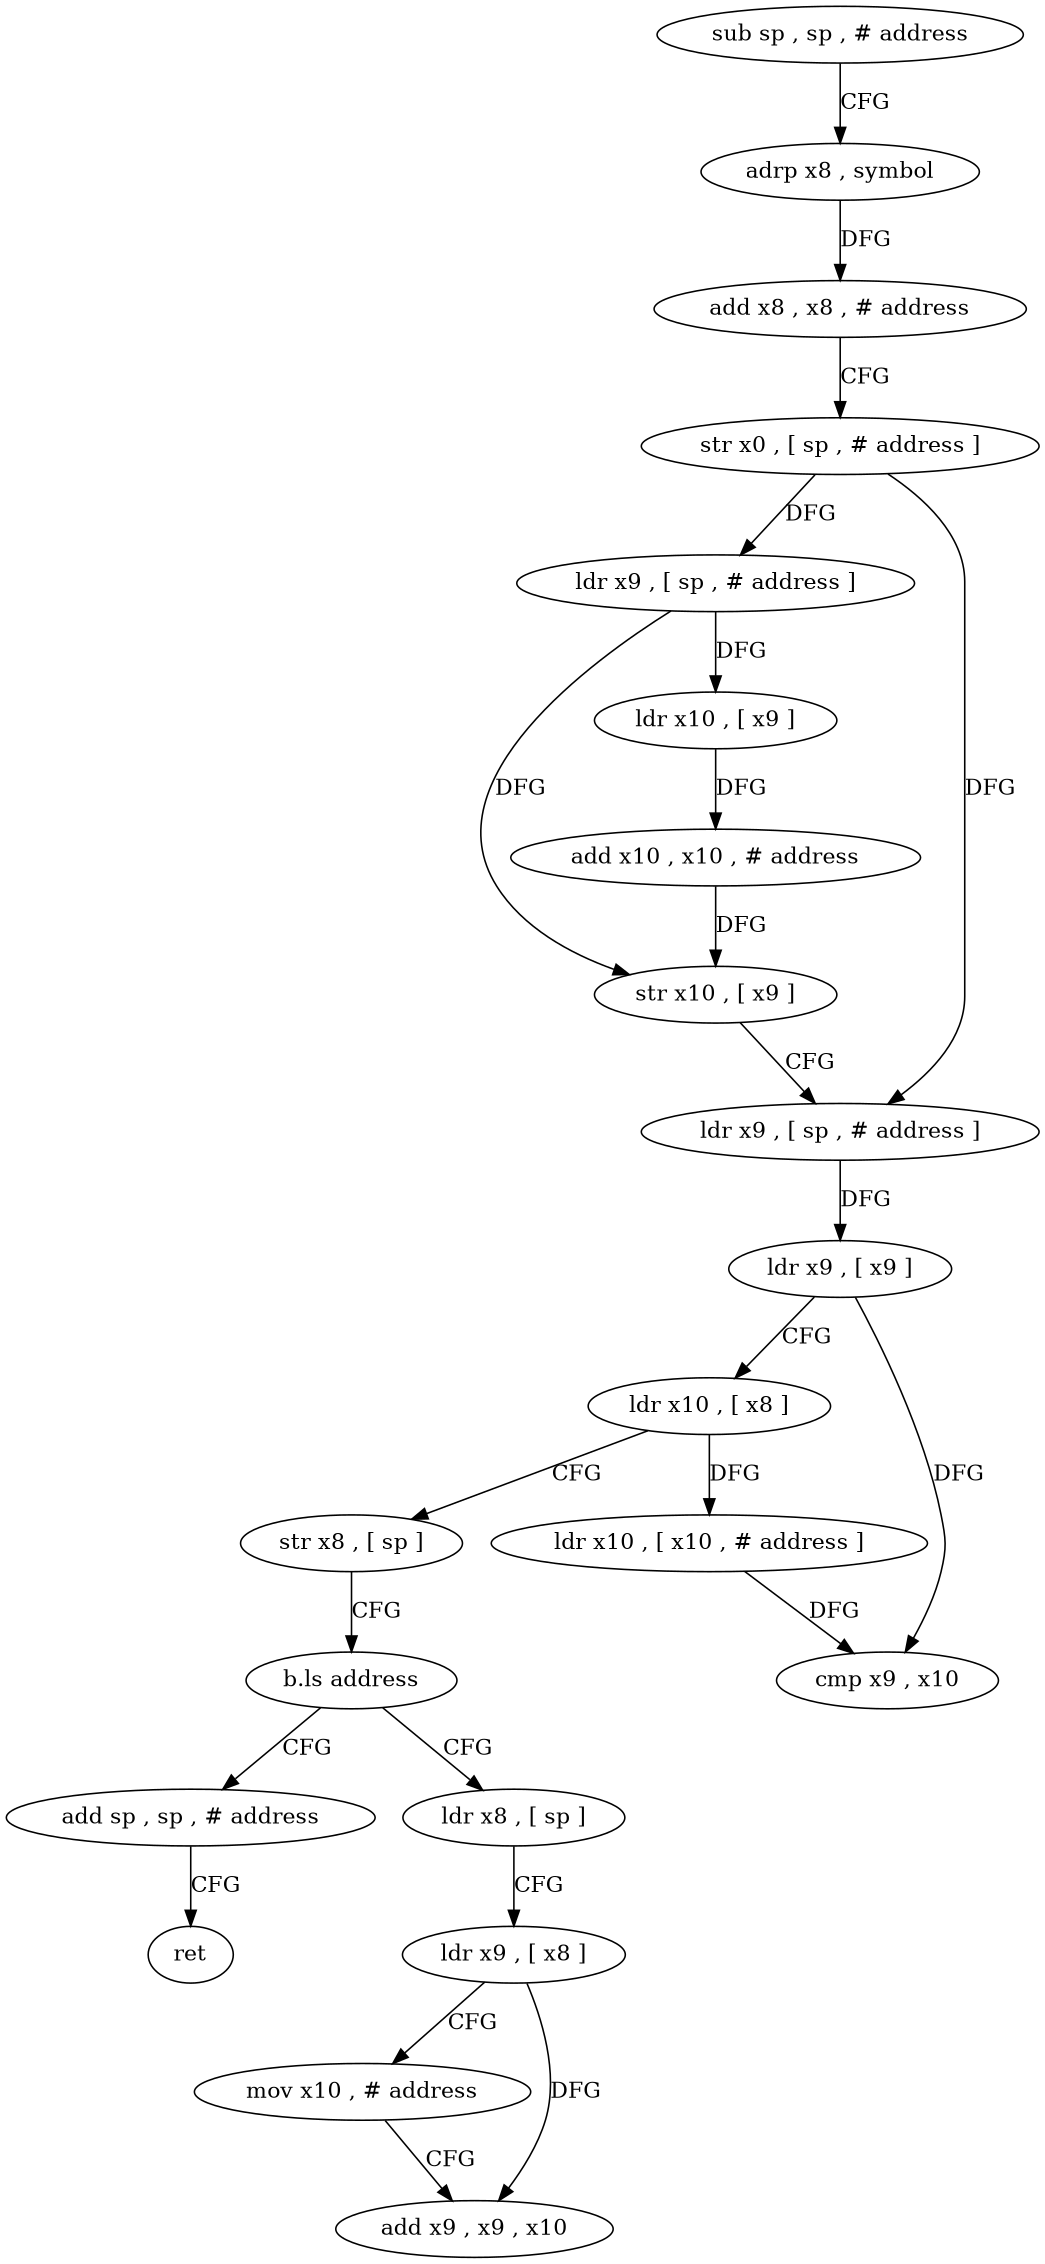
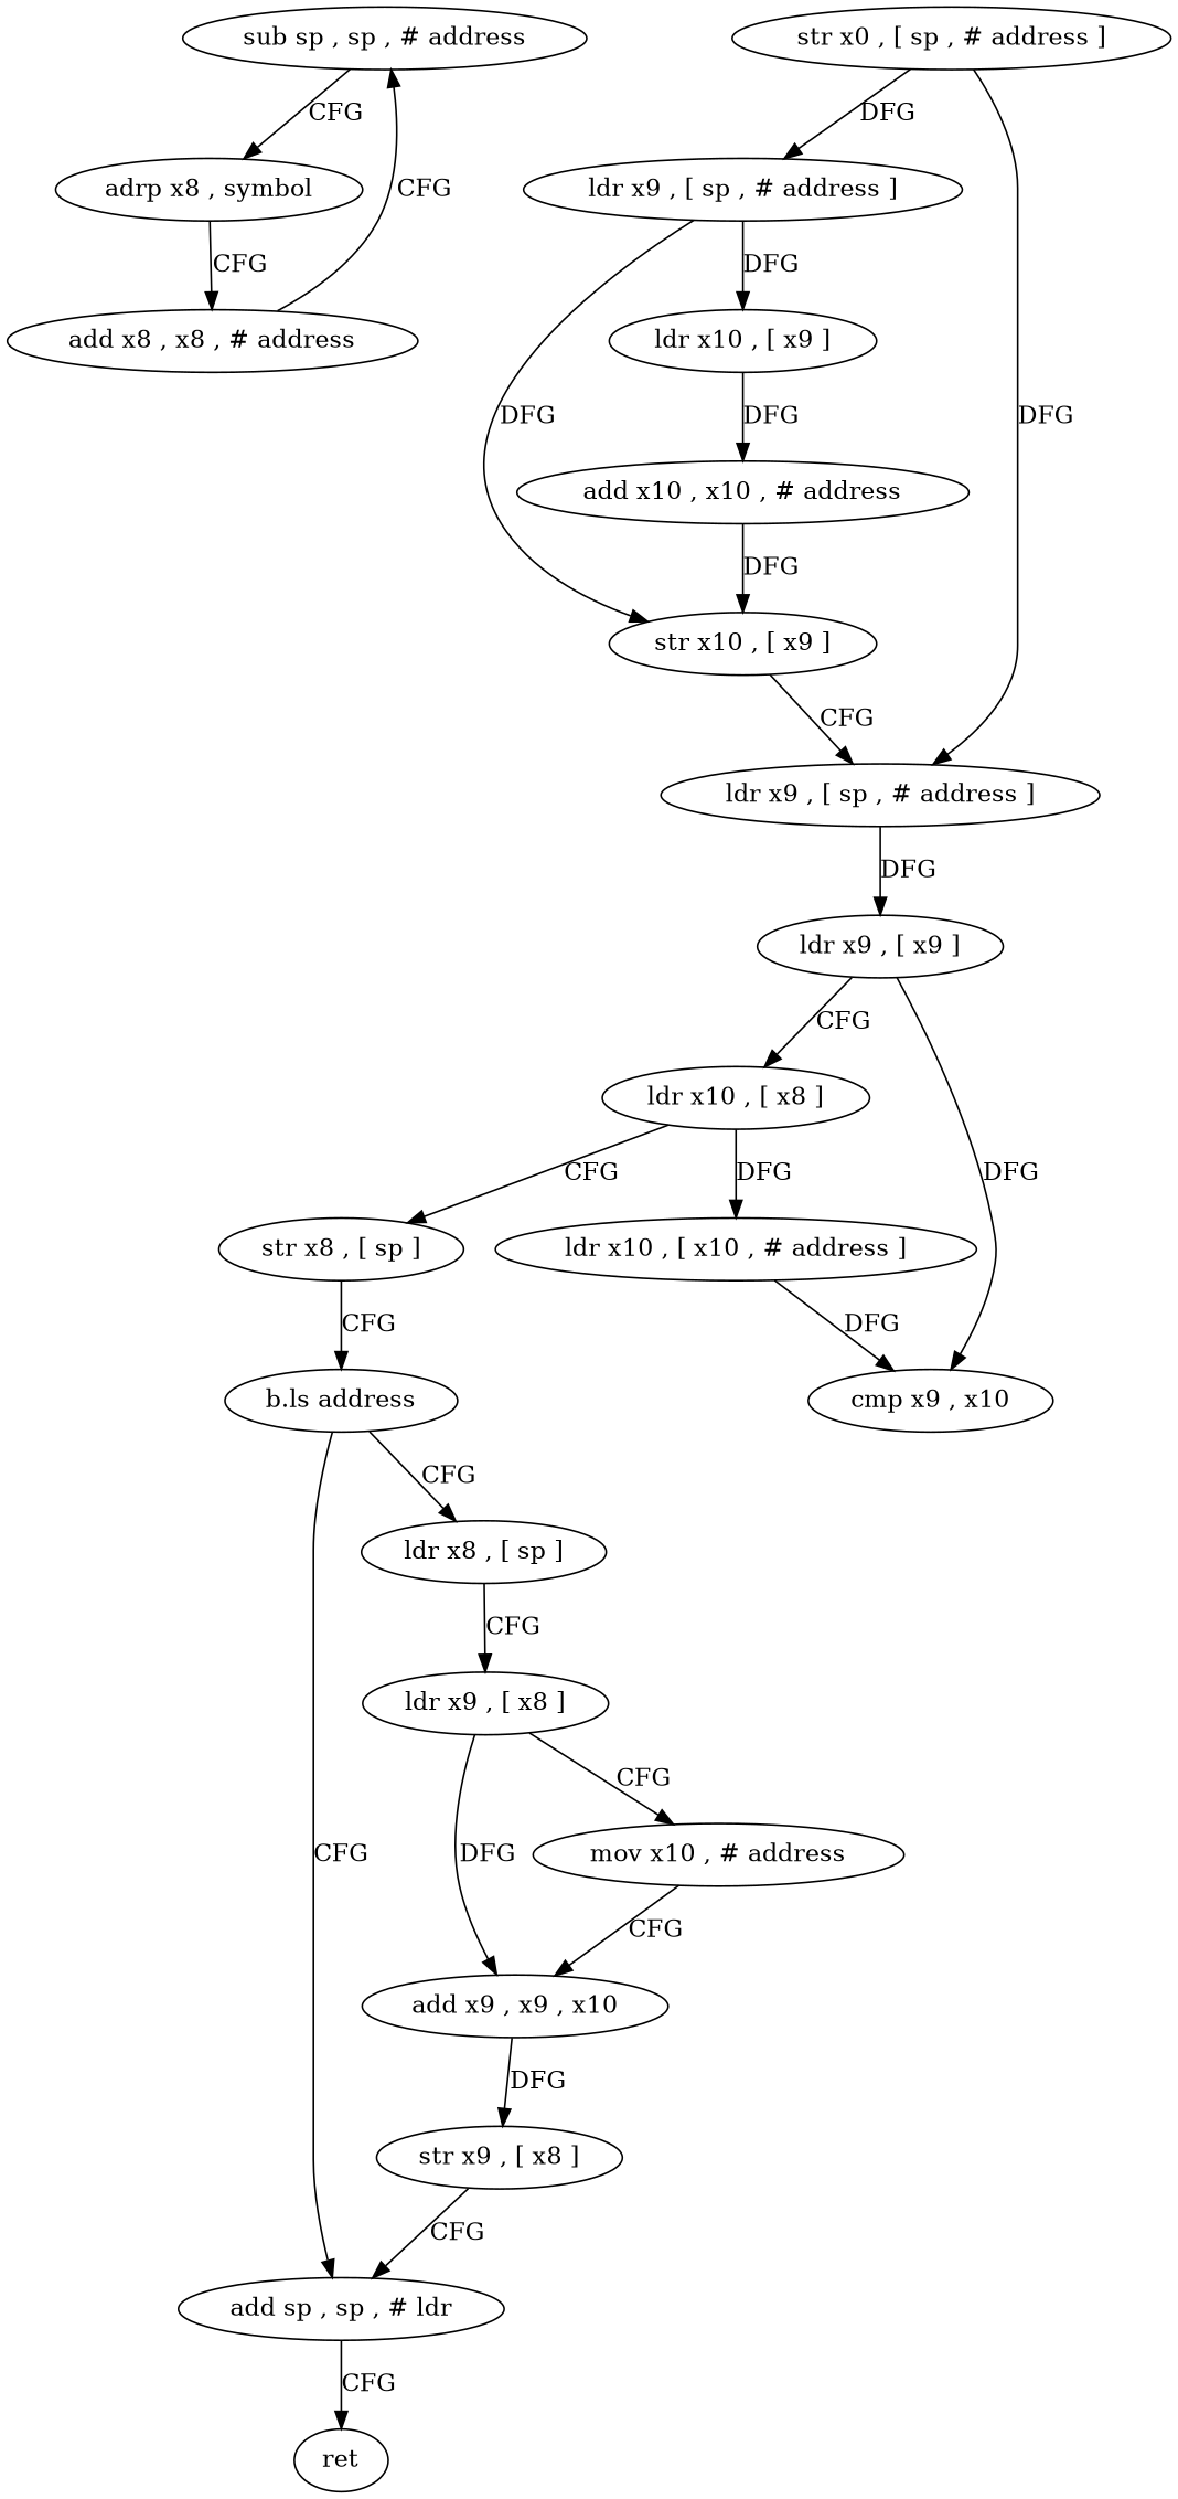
  digraph {
    n1 [label="sub sp , sp , # address"]
    n2 [label="adrp x8 , symbol"]
    n3 [label="add x8 , x8 , # address"]
    n4 [label="str x0 , [ sp , # address ]"]
    n5 [label="ldr x9 , [ sp , # address ]"]
    n6 [label="ldr x9 , [ sp , # address ]"]
    n7 [label="ldr x10 , [ x9 ]"]
    n8 [label="str x10 , [ x9 ]"]
    n9 [label="ldr x9 , [ x9 ]"]
    n10 [label="add x10 , x10 , # address"]
    n11 [label="ldr x10 , [ x8 ]"]
    n12 [label="cmp x9 , x10"]
    n13 [label="ldr x10 , [ x10 , # address ]"]
    n14 [label="str x8 , [ sp ]"]
    n15 [label="b.ls address"]
-   n16 [label="add sp , sp , # address"]
+   n16 [label="add sp , sp , # ldr"]
    n17 [label="ldr x8 , [ sp ]"]
    n18 [label=ret]
    n19 [label="ldr x9 , [ x8 ]"]
    n20 [label="mov x10 , # address"]
    n21 [label="add x9 , x9 , x10"]
+   n22 [label="str x9 , [ x8 ]"]
    n1 -> n2 [label=CFG]
-   n2 -> n3 [label=DFG]
-   n3 -> n4 [label=CFG]
+   n2 -> n3 [label=CFG]
+   n3 -> n1 [label=CFG]
    n4 -> n5 [label=DFG]
    n4 -> n6 [label=DFG]
    n5 -> n7 [label=DFG]
    n5 -> n8 [label=DFG]
    n6 -> n9 [label=DFG]
    n7 -> n10 [label=DFG]
    n8 -> n6 [label=CFG]
    n9 -> n11 [label=CFG]
    n9 -> n12 [label=DFG]
    n10 -> n8 [label=DFG]
    n11 -> n13 [label=DFG]
    n11 -> n14 [label=CFG]
    n13 -> n12 [label=DFG]
    n14 -> n15 [label=CFG]
    n15 -> n16 [label=CFG]
    n15 -> n17 [label=CFG]
    n16 -> n18 [label=CFG]
    n17 -> n19 [label=CFG]
    n19 -> n20 [label=CFG]
    n19 -> n21 [label=DFG]
    n20 -> n21 [label=CFG]
+   n21 -> n22 [label=DFG]
+   n22 -> n16 [label=CFG]
  }
